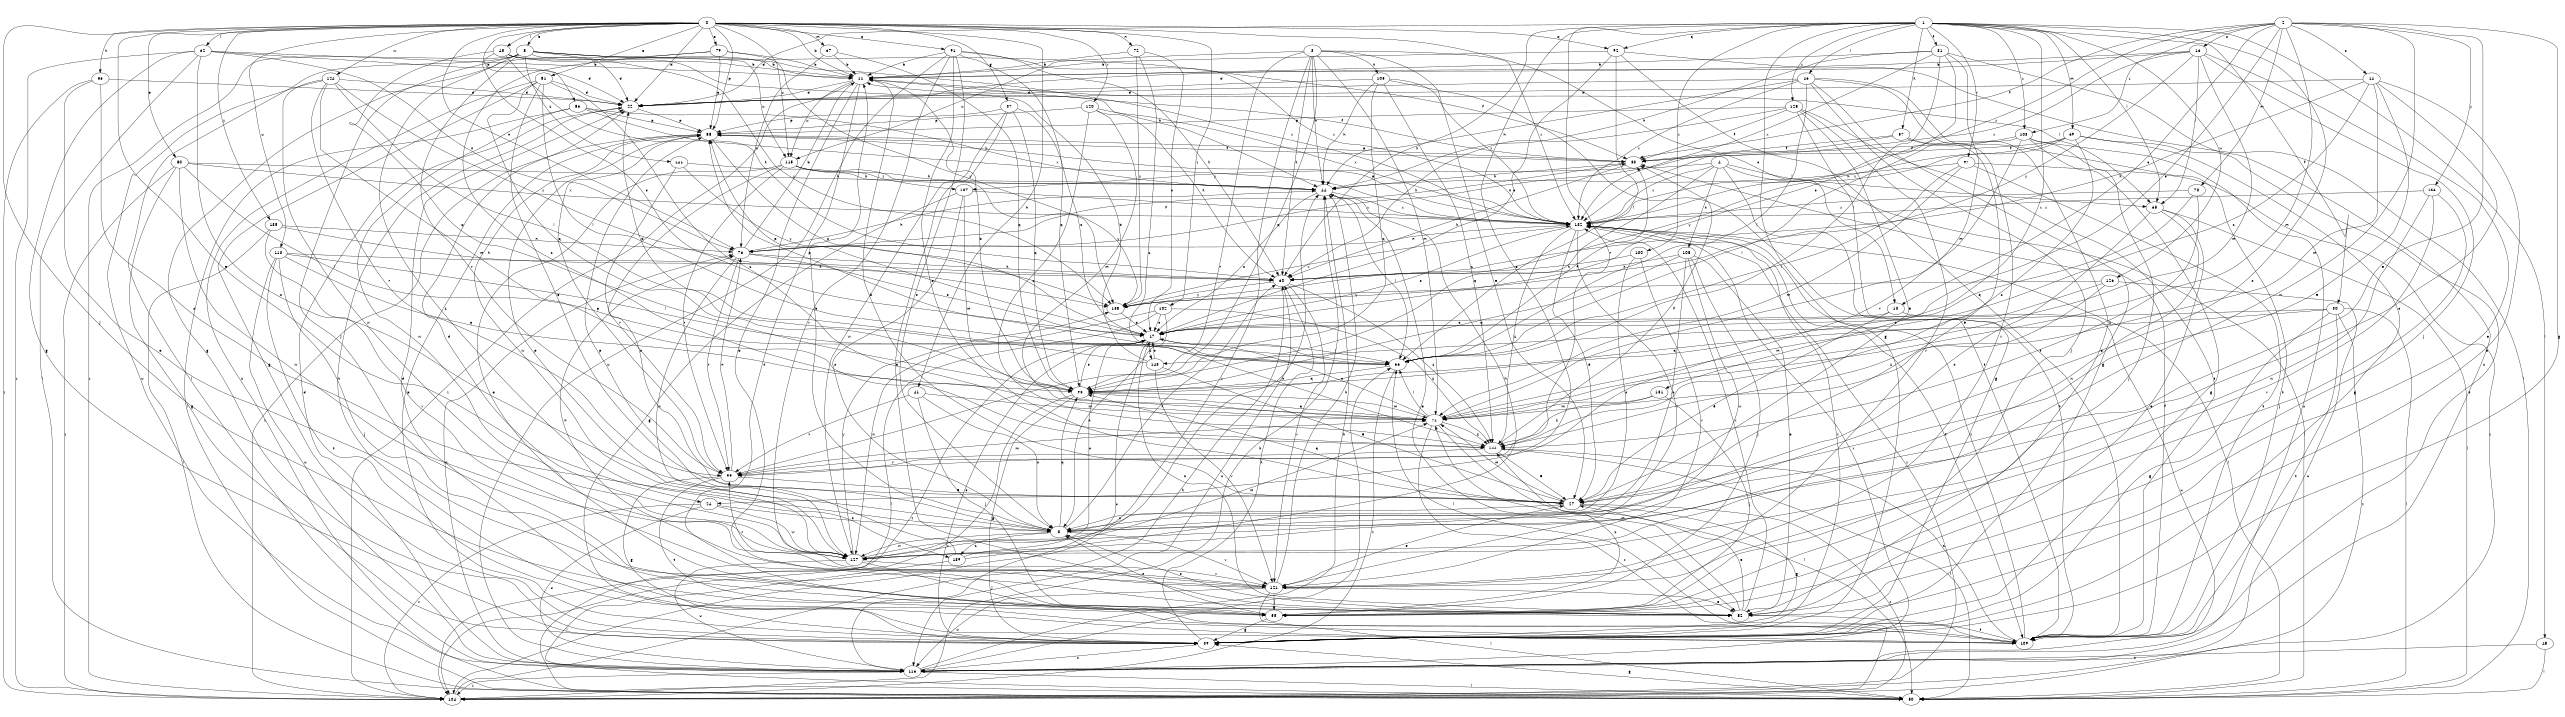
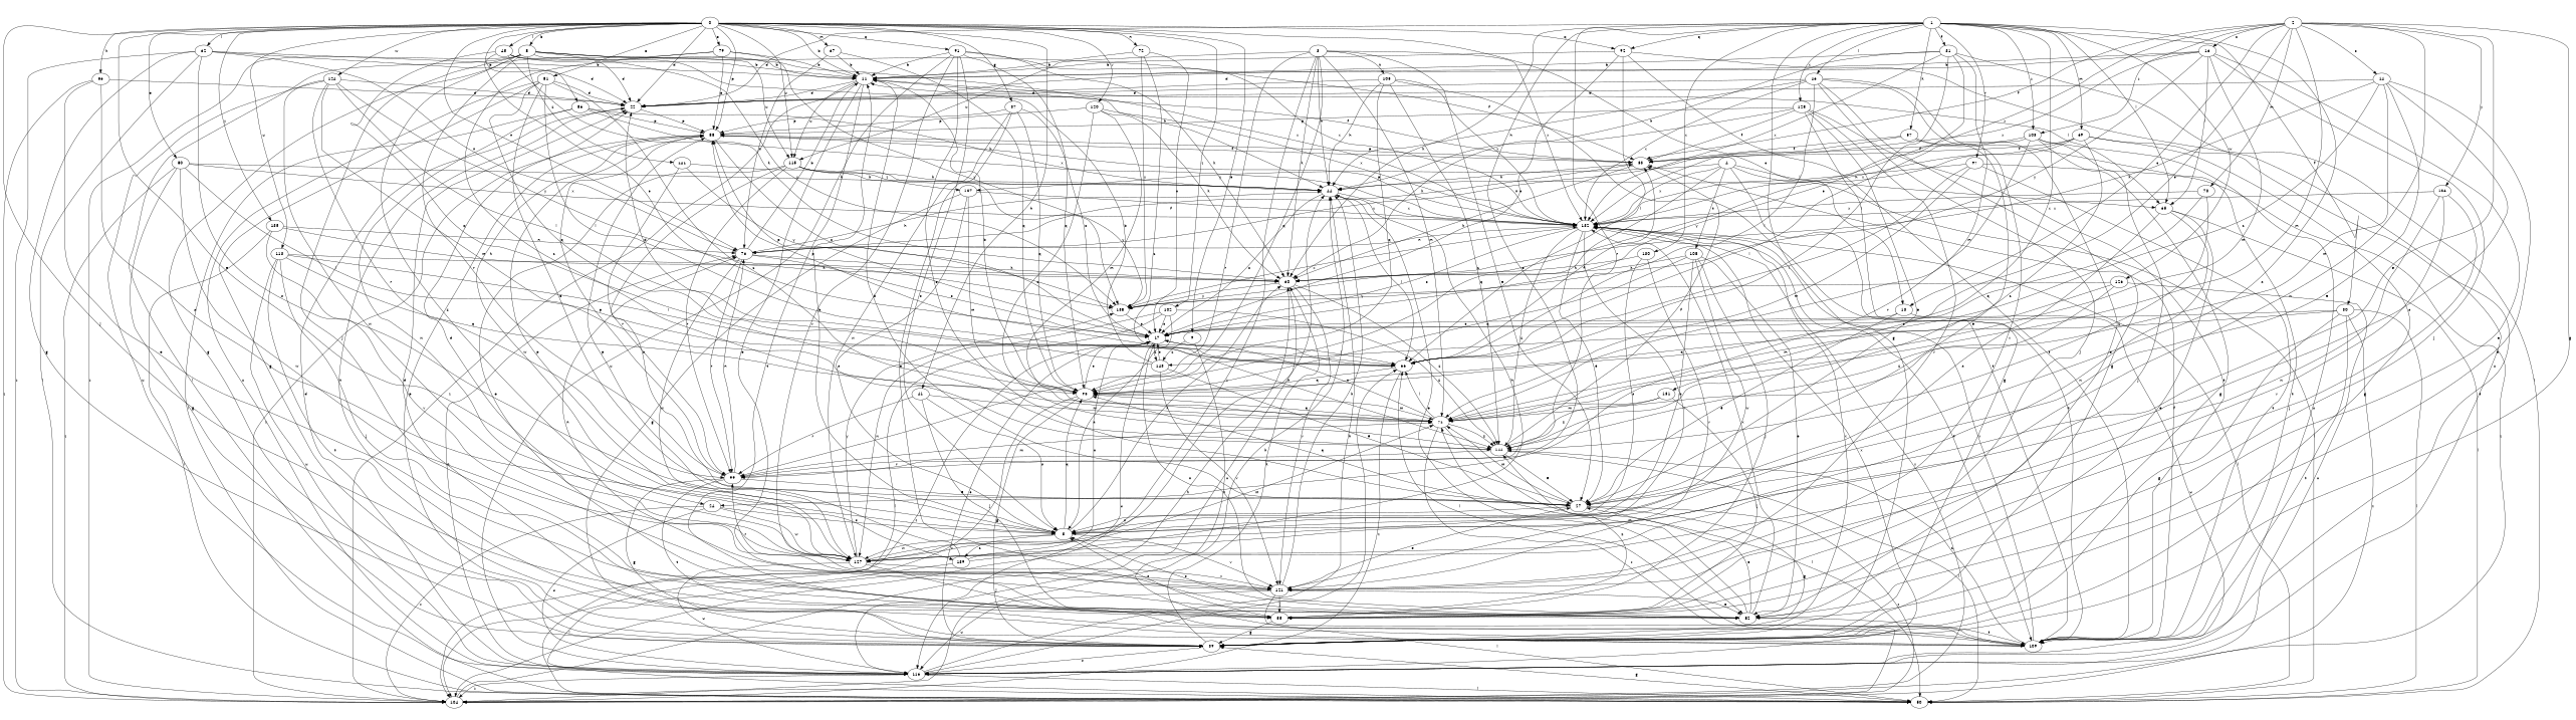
  strict digraph {
    fontname=Lato
    node [fontname=Lato]
    edge [fontname=Lato]
    0
    8
+   9
    11
    13
    22
    24
    37
    41
    45
    55
    56
    62
    67
    72
    76
    79
    80
    81
    86
    88
    91
    92
    102
    113
    115
    120
    124
    135
    99
    33
    132
    104
    50
    139
    138
    141
    109
    143
    65
    82
    17
    27
    116
    5
    127
    93
    71
    60
    44
    39
    144
    66
    121
    137
    1
    30
    31
    46
-   48
    57
    69
    97
    103
    126
    128
    130
    131
    2
    14
    16
    70
    136
    3
    105
    4
    108
    0 -> 8 [label=b]
+   0 -> 9 [label=b]
    0 -> 11 [label=b]
    0 -> 13 [label=c]
    0 -> 22 [label=d]
    0 -> 24 [label=e]
    0 -> 37 [label=g]
    0 -> 41 [label=h]
    0 -> 45 [label=i]
    0 -> 55 [label=j]
    0 -> 56 [label=k]
    0 -> 62 [label=l]
    0 -> 67 [label=m]
    0 -> 72 [label=n]
    0 -> 76 [label=n]
    0 -> 79 [label=o]
    0 -> 80 [label=o]
    0 -> 81 [label=o]
    0 -> 86 [label=p]
    0 -> 88 [label=p]
    0 -> 91 [label=q]
    0 -> 92 [label=q]
    0 -> 102 [label=s]
    0 -> 113 [label=u]
    0 -> 115 [label=u]
    0 -> 120 [label=v]
    0 -> 124 [label=w]
    0 -> 135 [label=y]
    8 -> 11 [label=b]
    8 -> 55 [label=j]
    8 -> 115 [label=u]
    8 -> 99 [label=r]
    8 -> 33 [label=f]
    8 -> 132 [label=x]
    8 -> 104 [label=s]
    8 -> 50 [label=i]
    8 -> 139 [label=z]
    8 -> 138 [label=y]
    8 -> 141 [label=z]
+   9 -> 109 [label=t]
+   9 -> 143 [label=z]
    11 -> 22 [label=d]
    11 -> 115 [label=u]
    11 -> 33 [label=f]
    11 -> 104 [label=s]
    11 -> 109 [label=t]
    11 -> 65 [label=l]
    11 -> 82 [label=o]
    13 -> 17 [label=c]
    13 -> 27 [label=e]
    13 -> 116 [label=u]
    22 -> 88 [label=p]
    22 -> 109 [label=t]
    24 -> 104 [label=s]
    24 -> 116 [label=u]
    24 -> 5 [label=a]
    24 -> 127 [label=w]
    37 -> 88 [label=p]
    37 -> 82 [label=o]
    37 -> 17 [label=c]
    37 -> 127 [label=w]
    37 -> 93 [label=q]
    41 -> 55 [label=j]
    41 -> 99 [label=r]
    41 -> 5 [label=a]
    41 -> 71 [label=m]
    45 -> 11 [label=b]
    45 -> 22 [label=d]
    45 -> 17 [label=c]
    45 -> 93 [label=q]
    45 -> 60 [label=k]
    45 -> 44 [label=h]
    55 -> 5 [label=a]
    55 -> 39 [label=g]
    55 -> 144 [label=z]
    56 -> 22 [label=d]
    56 -> 104 [label=s]
    56 -> 82 [label=o]
    56 -> 5 [label=a]
    62 -> 11 [label=b]
    62 -> 22 [label=d]
    62 -> 76 [label=n]
    62 -> 104 [label=s]
    62 -> 50 [label=i]
    62 -> 5 [label=a]
    62 -> 39 [label=g]
    67 -> 11 [label=b]
    67 -> 76 [label=n]
    67 -> 93 [label=q]
    72 -> 11 [label=b]
    72 -> 138 [label=y]
    72 -> 17 [label=c]
    72 -> 144 [label=z]
    76 -> 11 [label=b]
    76 -> 99 [label=r]
    76 -> 33 [label=f]
    76 -> 17 [label=c]
    76 -> 127 [label=w]
    76 -> 60 [label=k]
    76 -> 44 [label=h]
    79 -> 11 [label=b]
    79 -> 88 [label=p]
    79 -> 138 [label=y]
    79 -> 39 [label=g]
    79 -> 144 [label=z]
    80 -> 132 [label=x]
    80 -> 104 [label=s]
    80 -> 127 [label=w]
    80 -> 44 [label=h]
    80 -> 39 [label=g]
    80 -> 66 [label=l]
    81 -> 22 [label=d]
    81 -> 27 [label=e]
    81 -> 116 [label=u]
    81 -> 93 [label=q]
    81 -> 39 [label=g]
    81 -> 144 [label=z]
    81 -> 66 [label=l]
    86 -> 88 [label=p]
    86 -> 132 [label=x]
    86 -> 50 [label=i]
    86 -> 127 [label=w]
    86 -> 44 [label=h]
    88 -> 33 [label=f]
    88 -> 104 [label=s]
    88 -> 17 [label=c]
    88 -> 127 [label=w]
    91 -> 11 [label=b]
    91 -> 132 [label=x]
    91 -> 27 [label=e]
    91 -> 116 [label=u]
    91 -> 5 [label=a]
    91 -> 93 [label=q]
    91 -> 60 [label=k]
    91 -> 121 [label=v]
    92 -> 11 [label=b]
    92 -> 50 [label=i]
    92 -> 109 [label=t]
    92 -> 17 [label=c]
    92 -> 66 [label=l]
    102 -> 50 [label=i]
    102 -> 17 [label=c]
    102 -> 5 [label=a]
    102 -> 127 [label=w]
    102 -> 144 [label=z]
    113 -> 55 [label=j]
    113 -> 109 [label=t]
    113 -> 116 [label=u]
    113 -> 93 [label=q]
    113 -> 60 [label=k]
    113 -> 66 [label=l]
    115 -> 99 [label=r]
    115 -> 138 [label=y]
    115 -> 82 [label=o]
    115 -> 5 [label=a]
    115 -> 44 [label=h]
    115 -> 137 [label=s]
    120 -> 88 [label=p]
    120 -> 132 [label=x]
    120 -> 71 [label=m]
    120 -> 60 [label=k]
    120 -> 144 [label=z]
    124 -> 22 [label=d]
    124 -> 99 [label=r]
    124 -> 138 [label=y]
    124 -> 116 [label=u]
    124 -> 127 [label=w]
    124 -> 71 [label=m]
    124 -> 66 [label=l]
    135 -> 76 [label=n]
    135 -> 50 [label=i]
    135 -> 60 [label=k]
    135 -> 121 [label=v]
    99 -> 76 [label=n]
    99 -> 88 [label=p]
    99 -> 109 [label=t]
    99 -> 27 [label=e]
    99 -> 71 [label=m]
    99 -> 39 [label=g]
    33 -> 88 [label=p]
    33 -> 60 [label=k]
    33 -> 44 [label=h]
    132 -> 76 [label=n]
    132 -> 88 [label=p]
    132 -> 50 [label=i]
    132 -> 109 [label=t]
    132 -> 17 [label=c]
    132 -> 27 [label=e]
    132 -> 144 [label=z]
    132 -> 121 [label=v]
    104 -> 132 [label=x]
    104 -> 60 [label=k]
    104 -> 44 [label=h]
    50 -> 39 [label=g]
    139 -> 88 [label=p]
    139 -> 50 [label=i]
    139 -> 17 [label=c]
    139 -> 44 [label=h]
    138 -> 132 [label=x]
    138 -> 17 [label=c]
    141 -> 99 [label=r]
    141 -> 138 [label=y]
    141 -> 44 [label=h]
    109 -> 22 [label=d]
    109 -> 33 [label=f]
    109 -> 132 [label=x]
    109 -> 144 [label=z]
    109 -> 66 [label=l]
    143 -> 11 [label=b]
    143 -> 22 [label=d]
    143 -> 17 [label=c]
    143 -> 27 [label=e]
    143 -> 121 [label=v]
    65 -> 50 [label=i]
    65 -> 82 [label=o]
    65 -> 5 [label=a]
    65 -> 127 [label=w]
    82 -> 132 [label=x]
    82 -> 109 [label=t]
    82 -> 17 [label=c]
    82 -> 27 [label=e]
    82 -> 5 [label=a]
    82 -> 71 [label=m]
    17 -> 88 [label=p]
    17 -> 104 [label=s]
    17 -> 143 [label=z]
    17 -> 116 [label=u]
    17 -> 66 [label=l]
    27 -> 11 [label=b]
    27 -> 104 [label=s]
    27 -> 5 [label=a]
    27 -> 93 [label=q]
    27 -> 71 [label=m]
    27 -> 39 [label=g]
    116 -> 22 [label=d]
    116 -> 76 [label=n]
    116 -> 132 [label=x]
    116 -> 104 [label=s]
    116 -> 50 [label=i]
    116 -> 44 [label=h]
    116 -> 66 [label=l]
    5 -> 11 [label=b]
    5 -> 139 [label=z]
    5 -> 127 [label=w]
    5 -> 93 [label=q]
    5 -> 60 [label=k]
    5 -> 121 [label=v]
    127 -> 22 [label=d]
    127 -> 55 [label=j]
    127 -> 88 [label=p]
    127 -> 138 [label=y]
    127 -> 116 [label=u]
    127 -> 71 [label=m]
    127 -> 44 [label=h]
    127 -> 121 [label=v]
    93 -> 11 [label=b]
    93 -> 104 [label=s]
    93 -> 17 [label=c]
    93 -> 71 [label=m]
    93 -> 39 [label=g]
    71 -> 104 [label=s]
    71 -> 50 [label=i]
    71 -> 17 [label=c]
    71 -> 93 [label=q]
    71 -> 144 [label=z]
    71 -> 66 [label=l]
    60 -> 138 [label=y]
    60 -> 116 [label=u]
    60 -> 144 [label=z]
    60 -> 121 [label=v]
    44 -> 132 [label=x]
    44 -> 82 [label=o]
    44 -> 17 [label=c]
    44 -> 66 [label=l]
    39 -> 88 [label=p]
    39 -> 132 [label=x]
    39 -> 17 [label=c]
    39 -> 116 [label=u]
    39 -> 60 [label=k]
    144 -> 99 [label=r]
    144 -> 33 [label=f]
    144 -> 50 [label=i]
    144 -> 27 [label=e]
    66 -> 88 [label=p]
    66 -> 33 [label=f]
    66 -> 104 [label=s]
    66 -> 93 [label=q]
    121 -> 55 [label=j]
    121 -> 76 [label=n]
    121 -> 99 [label=r]
    121 -> 50 [label=i]
    121 -> 82 [label=o]
    121 -> 27 [label=e]
    121 -> 116 [label=u]
    121 -> 44 [label=h]
    137 -> 132 [label=x]
    137 -> 5 [label=a]
    137 -> 71 [label=m]
    137 -> 39 [label=g]
    1 -> 22 [label=d]
    1 -> 24 [label=e]
    1 -> 92 [label=q]
    1 -> 99 [label=r]
    1 -> 65 [label=l]
    1 -> 5 [label=a]
    1 -> 60 [label=k]
    1 -> 39 [label=g]
    1 -> 30 [label=f]
    1 -> 31 [label=f]
    1 -> 46 [label=i]
-   1 -> 48 [label=i]
    1 -> 57 [label=k]
    1 -> 69 [label=m]
    1 -> 97 [label=r]
    1 -> 103 [label=s]
    1 -> 126 [label=w]
    1 -> 128 [label=x]
    1 -> 130 [label=x]
    1 -> 131 [label=x]
    30 -> 104 [label=s]
    30 -> 50 [label=i]
    30 -> 109 [label=t]
    30 -> 17 [label=c]
    30 -> 93 [label=q]
    30 -> 39 [label=g]
    31 -> 11 [label=b]
    31 -> 132 [label=x]
    31 -> 17 [label=c]
    31 -> 116 [label=u]
    31 -> 71 [label=m]
    31 -> 44 [label=h]
    31 -> 66 [label=l]
    46 -> 22 [label=d]
    46 -> 55 [label=j]
    46 -> 132 [label=x]
    46 -> 82 [label=o]
    46 -> 44 [label=h]
    46 -> 39 [label=g]
    46 -> 66 [label=l]
    46 -> 121 [label=v]
-   48 -> 50 [label=i]
-   48 -> 116 [label=u]
    57 -> 76 [label=n]
    57 -> 33 [label=f]
    57 -> 109 [label=t]
    57 -> 27 [label=e]
    69 -> 33 [label=f]
    69 -> 132 [label=x]
    69 -> 138 [label=y]
    69 -> 109 [label=t]
    69 -> 39 [label=g]
    69 -> 144 [label=z]
    97 -> 104 [label=s]
    97 -> 109 [label=t]
    97 -> 71 [label=m]
    97 -> 44 [label=h]
    97 -> 66 [label=l]
    103 -> 55 [label=j]
    103 -> 99 [label=r]
    103 -> 33 [label=f]
    103 -> 116 [label=u]
    103 -> 39 [label=g]
    103 -> 66 [label=l]
    126 -> 138 [label=y]
    126 -> 116 [label=u]
    126 -> 71 [label=m]
    126 -> 144 [label=z]
    128 -> 88 [label=p]
    128 -> 33 [label=f]
    128 -> 109 [label=t]
    128 -> 27 [label=e]
    128 -> 60 [label=k]
    128 -> 39 [label=g]
    128 -> 121 [label=v]
    130 -> 5 [label=a]
    130 -> 60 [label=k]
    130 -> 121 [label=v]
    131 -> 55 [label=j]
    131 -> 71 [label=m]
    131 -> 144 [label=z]
    2 -> 13 [label=c]
    2 -> 33 [label=f]
    2 -> 132 [label=x]
    2 -> 17 [label=c]
    2 -> 27 [label=e]
    2 -> 127 [label=w]
    2 -> 71 [label=m]
    2 -> 39 [label=g]
    2 -> 103 [label=s]
    2 -> 14 [label=c]
    2 -> 16 [label=c]
    2 -> 70 [label=m]
    2 -> 136 [label=y]
    14 -> 22 [label=d]
    14 -> 143 [label=z]
    14 -> 82 [label=o]
    14 -> 27 [label=e]
    14 -> 5 [label=a]
    14 -> 71 [label=m]
    14 -> 60 [label=k]
    16 -> 11 [label=b]
    16 -> 22 [label=d]
    16 -> 55 [label=j]
    16 -> 132 [label=x]
    16 -> 138 [label=y]
    16 -> 65 [label=l]
    16 -> 82 [label=o]
    16 -> 71 [label=m]
    70 -> 132 [label=x]
    70 -> 93 [label=q]
    70 -> 144 [label=z]
    136 -> 55 [label=j]
    136 -> 132 [label=x]
    136 -> 127 [label=w]
    136 -> 121 [label=v]
    3 -> 115 [label=u]
    3 -> 99 [label=r]
    3 -> 132 [label=x]
    3 -> 104 [label=s]
    3 -> 27 [label=e]
    3 -> 93 [label=q]
    3 -> 71 [label=m]
    3 -> 60 [label=k]
    3 -> 44 [label=h]
    3 -> 105 [label=t]
    105 -> 22 [label=d]
    105 -> 132 [label=x]
    105 -> 109 [label=t]
    105 -> 93 [label=q]
    105 -> 44 [label=h]
    105 -> 144 [label=z]
    4 -> 132 [label=x]
    4 -> 50 [label=i]
    4 -> 109 [label=t]
    4 -> 65 [label=l]
    4 -> 93 [label=q]
    4 -> 137 [label=y]
    4 -> 108 [label=t]
    108 -> 55 [label=j]
    108 -> 82 [label=o]
    108 -> 5 [label=a]
    108 -> 127 [label=w]
    108 -> 93 [label=q]
    108 -> 60 [label=k]
  }
